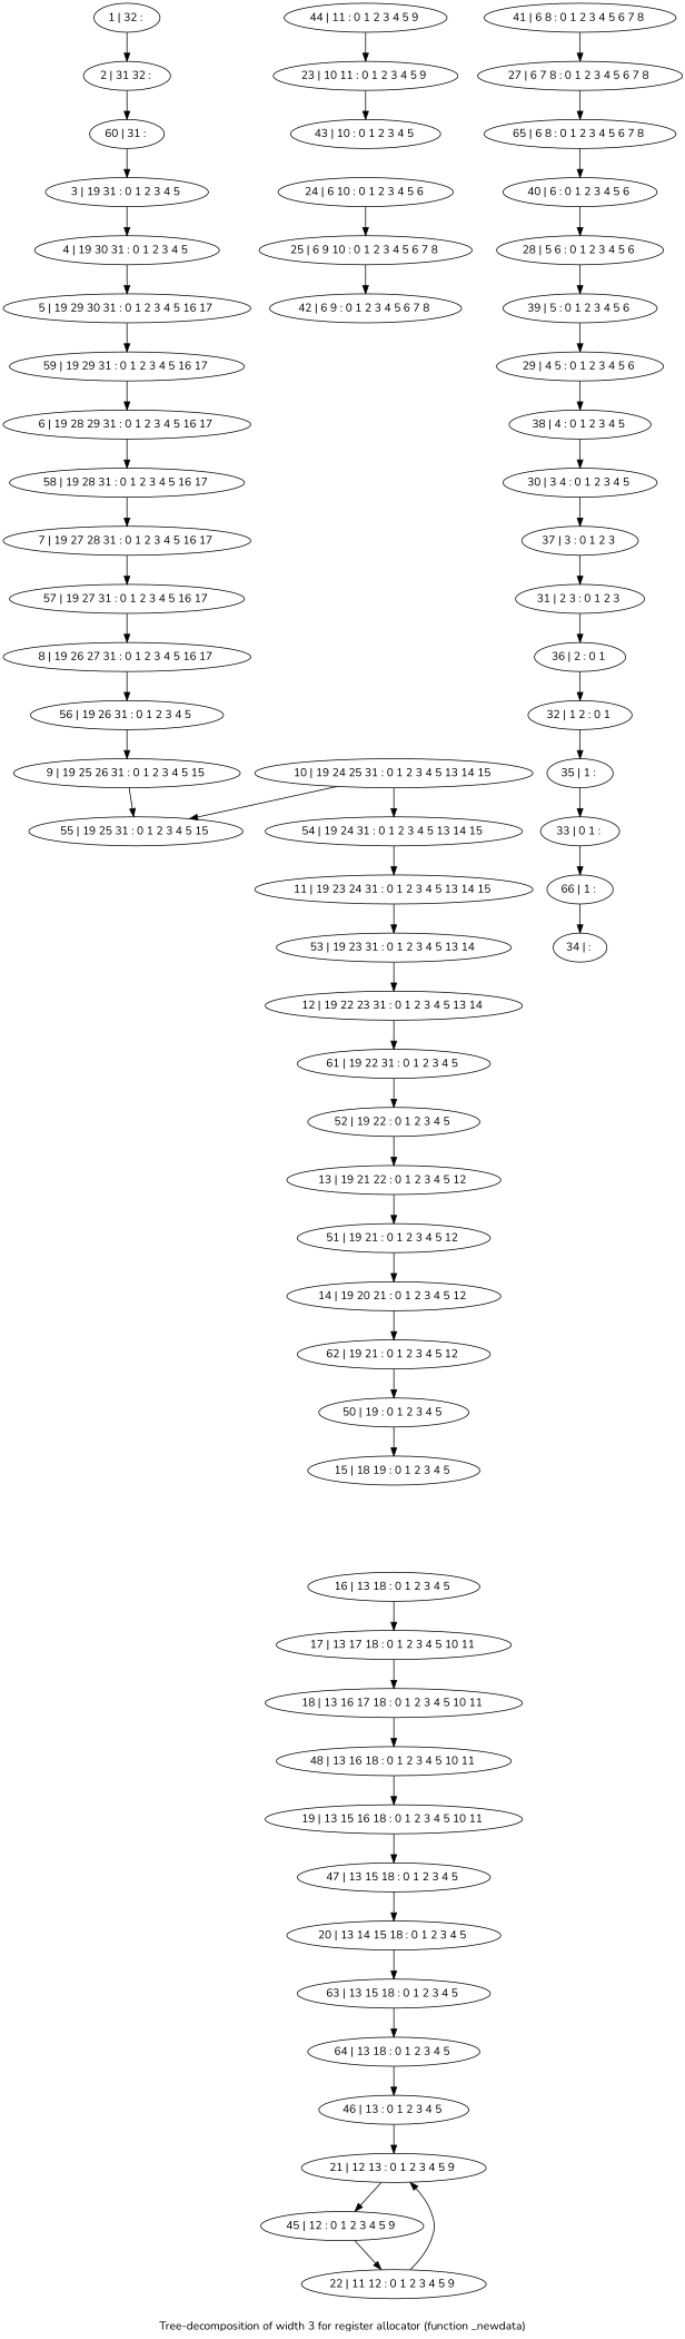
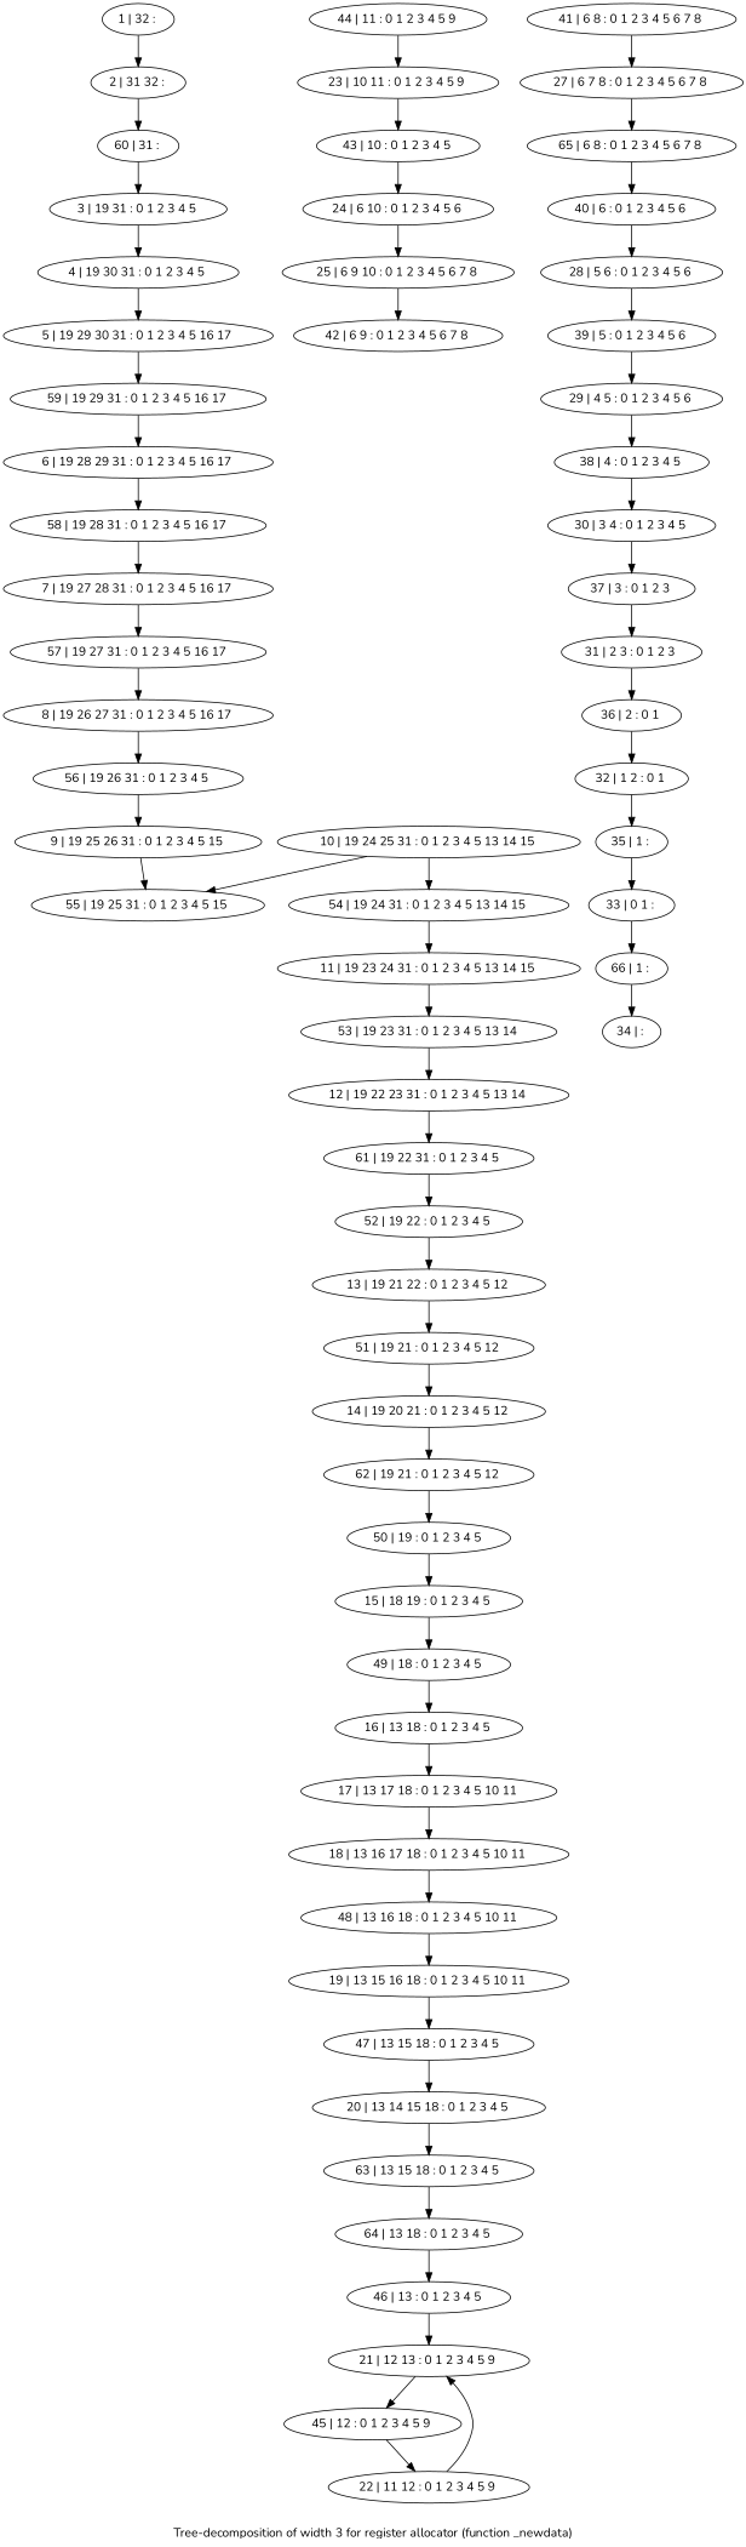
  digraph {
    fontname=Nunito
    label="Tree-decomposition of width 3 for register allocator (function _newdata)"
    node [fontname=Nunito]
    edge [fontname=Nunito]
    n1 [label="1 | 32 : "]
    n2 [label="2 | 31 32 : "]
    n3 [label="60 | 31 : "]
    n4 [label="3 | 19 31 : 0 1 2 3 4 5 "]
    n5 [label="4 | 19 30 31 : 0 1 2 3 4 5 "]
    n6 [label="5 | 19 29 30 31 : 0 1 2 3 4 5 16 17 "]
    n7 [label="59 | 19 29 31 : 0 1 2 3 4 5 16 17 "]
    n8 [label="6 | 19 28 29 31 : 0 1 2 3 4 5 16 17 "]
    n9 [label="58 | 19 28 31 : 0 1 2 3 4 5 16 17 "]
    n10 [label="7 | 19 27 28 31 : 0 1 2 3 4 5 16 17 "]
    n11 [label="57 | 19 27 31 : 0 1 2 3 4 5 16 17 "]
    n12 [label="8 | 19 26 27 31 : 0 1 2 3 4 5 16 17 "]
    n13 [label="56 | 19 26 31 : 0 1 2 3 4 5 "]
    n14 [label="9 | 19 25 26 31 : 0 1 2 3 4 5 15 "]
    n15 [label="55 | 19 25 31 : 0 1 2 3 4 5 15 "]
    n16 [label="10 | 19 24 25 31 : 0 1 2 3 4 5 13 14 15 "]
    n17 [label="54 | 19 24 31 : 0 1 2 3 4 5 13 14 15 "]
    n18 [label="11 | 19 23 24 31 : 0 1 2 3 4 5 13 14 15 "]
    n19 [label="53 | 19 23 31 : 0 1 2 3 4 5 13 14 "]
    n20 [label="12 | 19 22 23 31 : 0 1 2 3 4 5 13 14 "]
    n21 [label="61 | 19 22 31 : 0 1 2 3 4 5 "]
    n22 [label="52 | 19 22 : 0 1 2 3 4 5 "]
    n23 [label="13 | 19 21 22 : 0 1 2 3 4 5 12 "]
    n24 [label="51 | 19 21 : 0 1 2 3 4 5 12 "]
    n25 [label="14 | 19 20 21 : 0 1 2 3 4 5 12 "]
    n26 [label="62 | 19 21 : 0 1 2 3 4 5 12 "]
    n27 [label="50 | 19 : 0 1 2 3 4 5 "]
    n28 [label="15 | 18 19 : 0 1 2 3 4 5 "]
+   n29 [label="49 | 18 : 0 1 2 3 4 5 "]
    n30 [label="16 | 13 18 : 0 1 2 3 4 5 "]
    n31 [label="17 | 13 17 18 : 0 1 2 3 4 5 10 11 "]
    n32 [label="18 | 13 16 17 18 : 0 1 2 3 4 5 10 11 "]
    n33 [label="48 | 13 16 18 : 0 1 2 3 4 5 10 11 "]
    n34 [label="19 | 13 15 16 18 : 0 1 2 3 4 5 10 11 "]
    n35 [label="47 | 13 15 18 : 0 1 2 3 4 5 "]
    n36 [label="20 | 13 14 15 18 : 0 1 2 3 4 5 "]
    n37 [label="63 | 13 15 18 : 0 1 2 3 4 5 "]
    n38 [label="64 | 13 18 : 0 1 2 3 4 5 "]
    n39 [label="21 | 12 13 : 0 1 2 3 4 5 9 "]
    n40 [label="45 | 12 : 0 1 2 3 4 5 9 "]
    n41 [label="22 | 11 12 : 0 1 2 3 4 5 9 "]
    n42 [label="44 | 11 : 0 1 2 3 4 5 9 "]
    n43 [label="23 | 10 11 : 0 1 2 3 4 5 9 "]
    n44 [label="43 | 10 : 0 1 2 3 4 5 "]
    n45 [label="24 | 6 10 : 0 1 2 3 4 5 6 "]
    n46 [label="25 | 6 9 10 : 0 1 2 3 4 5 6 7 8 "]
    n47 [label="42 | 6 9 : 0 1 2 3 4 5 6 7 8 "]
    n48 [label="41 | 6 8 : 0 1 2 3 4 5 6 7 8 "]
    n49 [label="27 | 6 7 8 : 0 1 2 3 4 5 6 7 8 "]
    n50 [label="65 | 6 8 : 0 1 2 3 4 5 6 7 8 "]
    n51 [label="40 | 6 : 0 1 2 3 4 5 6 "]
    n52 [label="28 | 5 6 : 0 1 2 3 4 5 6 "]
    n53 [label="39 | 5 : 0 1 2 3 4 5 6 "]
    n54 [label="29 | 4 5 : 0 1 2 3 4 5 6 "]
    n55 [label="38 | 4 : 0 1 2 3 4 5 "]
    n56 [label="30 | 3 4 : 0 1 2 3 4 5 "]
    n57 [label="37 | 3 : 0 1 2 3 "]
    n58 [label="31 | 2 3 : 0 1 2 3 "]
    n59 [label="36 | 2 : 0 1 "]
    n60 [label="32 | 1 2 : 0 1 "]
    n61 [label="35 | 1 : "]
    n62 [label="33 | 0 1 : "]
    n63 [label="66 | 1 : "]
    n64 [label="34 | : "]
    n65 [label="46 | 13 : 0 1 2 3 4 5 "]
    n1 -> n2
    n2 -> n3
    n3 -> n4
    n4 -> n5
    n5 -> n6
    n6 -> n7
    n7 -> n8
    n8 -> n9
    n9 -> n10
    n10 -> n11
    n11 -> n12
    n12 -> n13
    n13 -> n14
    n14 -> n15
    n16 -> n15
    n16 -> n17
    n17 -> n18
    n18 -> n19
    n19 -> n20
    n20 -> n21
    n21 -> n22
    n22 -> n23
    n23 -> n24
    n24 -> n25
    n25 -> n26
    n26 -> n27
    n27 -> n28
+   n28 -> n29
+   n29 -> n30
    n30 -> n31
    n31 -> n32
    n32 -> n33
    n33 -> n34
    n34 -> n35
    n35 -> n36
    n36 -> n37
    n37 -> n38
    n38 -> n65
    n39 -> n40
    n40 -> n41
    n41 -> n39
    n42 -> n43
    n43 -> n44
+   n44 -> n45
    n45 -> n46
    n46 -> n47
    n48 -> n49
    n49 -> n50
    n50 -> n51
    n51 -> n52
    n52 -> n53
    n53 -> n54
    n54 -> n55
    n55 -> n56
    n56 -> n57
    n57 -> n58
    n58 -> n59
    n59 -> n60
    n60 -> n61
    n61 -> n62
    n62 -> n63
    n63 -> n64
    n65 -> n39
  }
